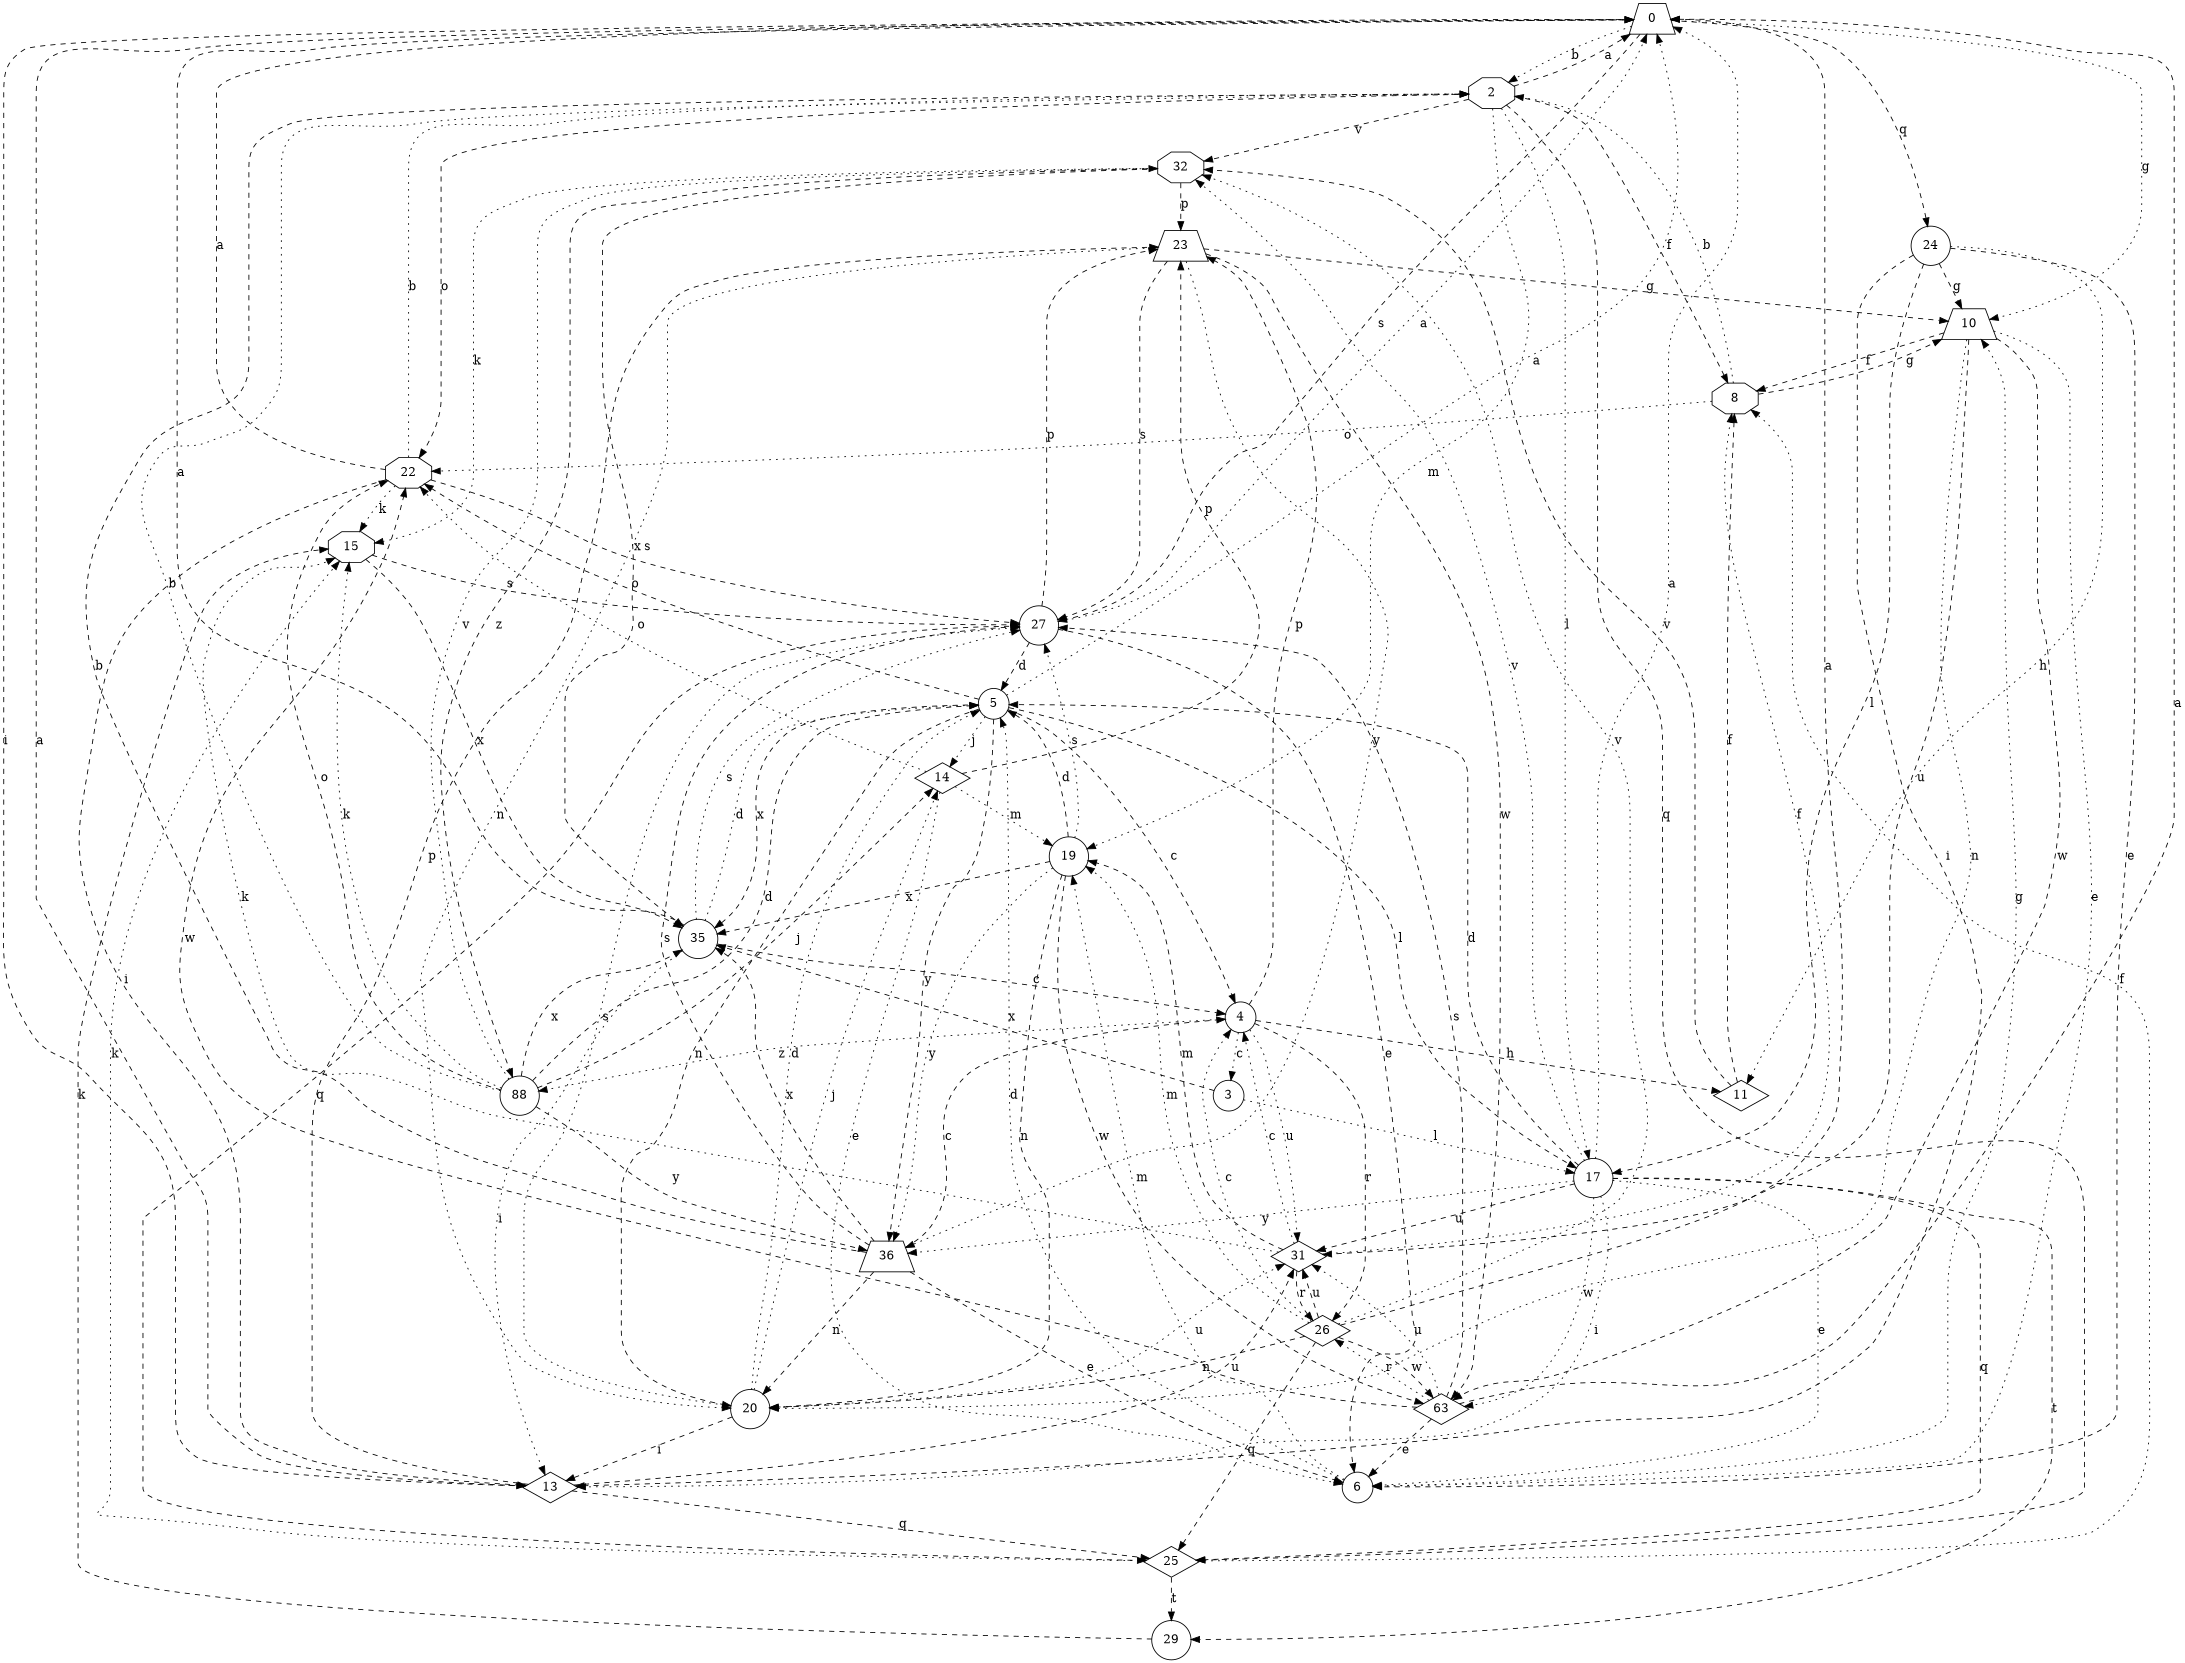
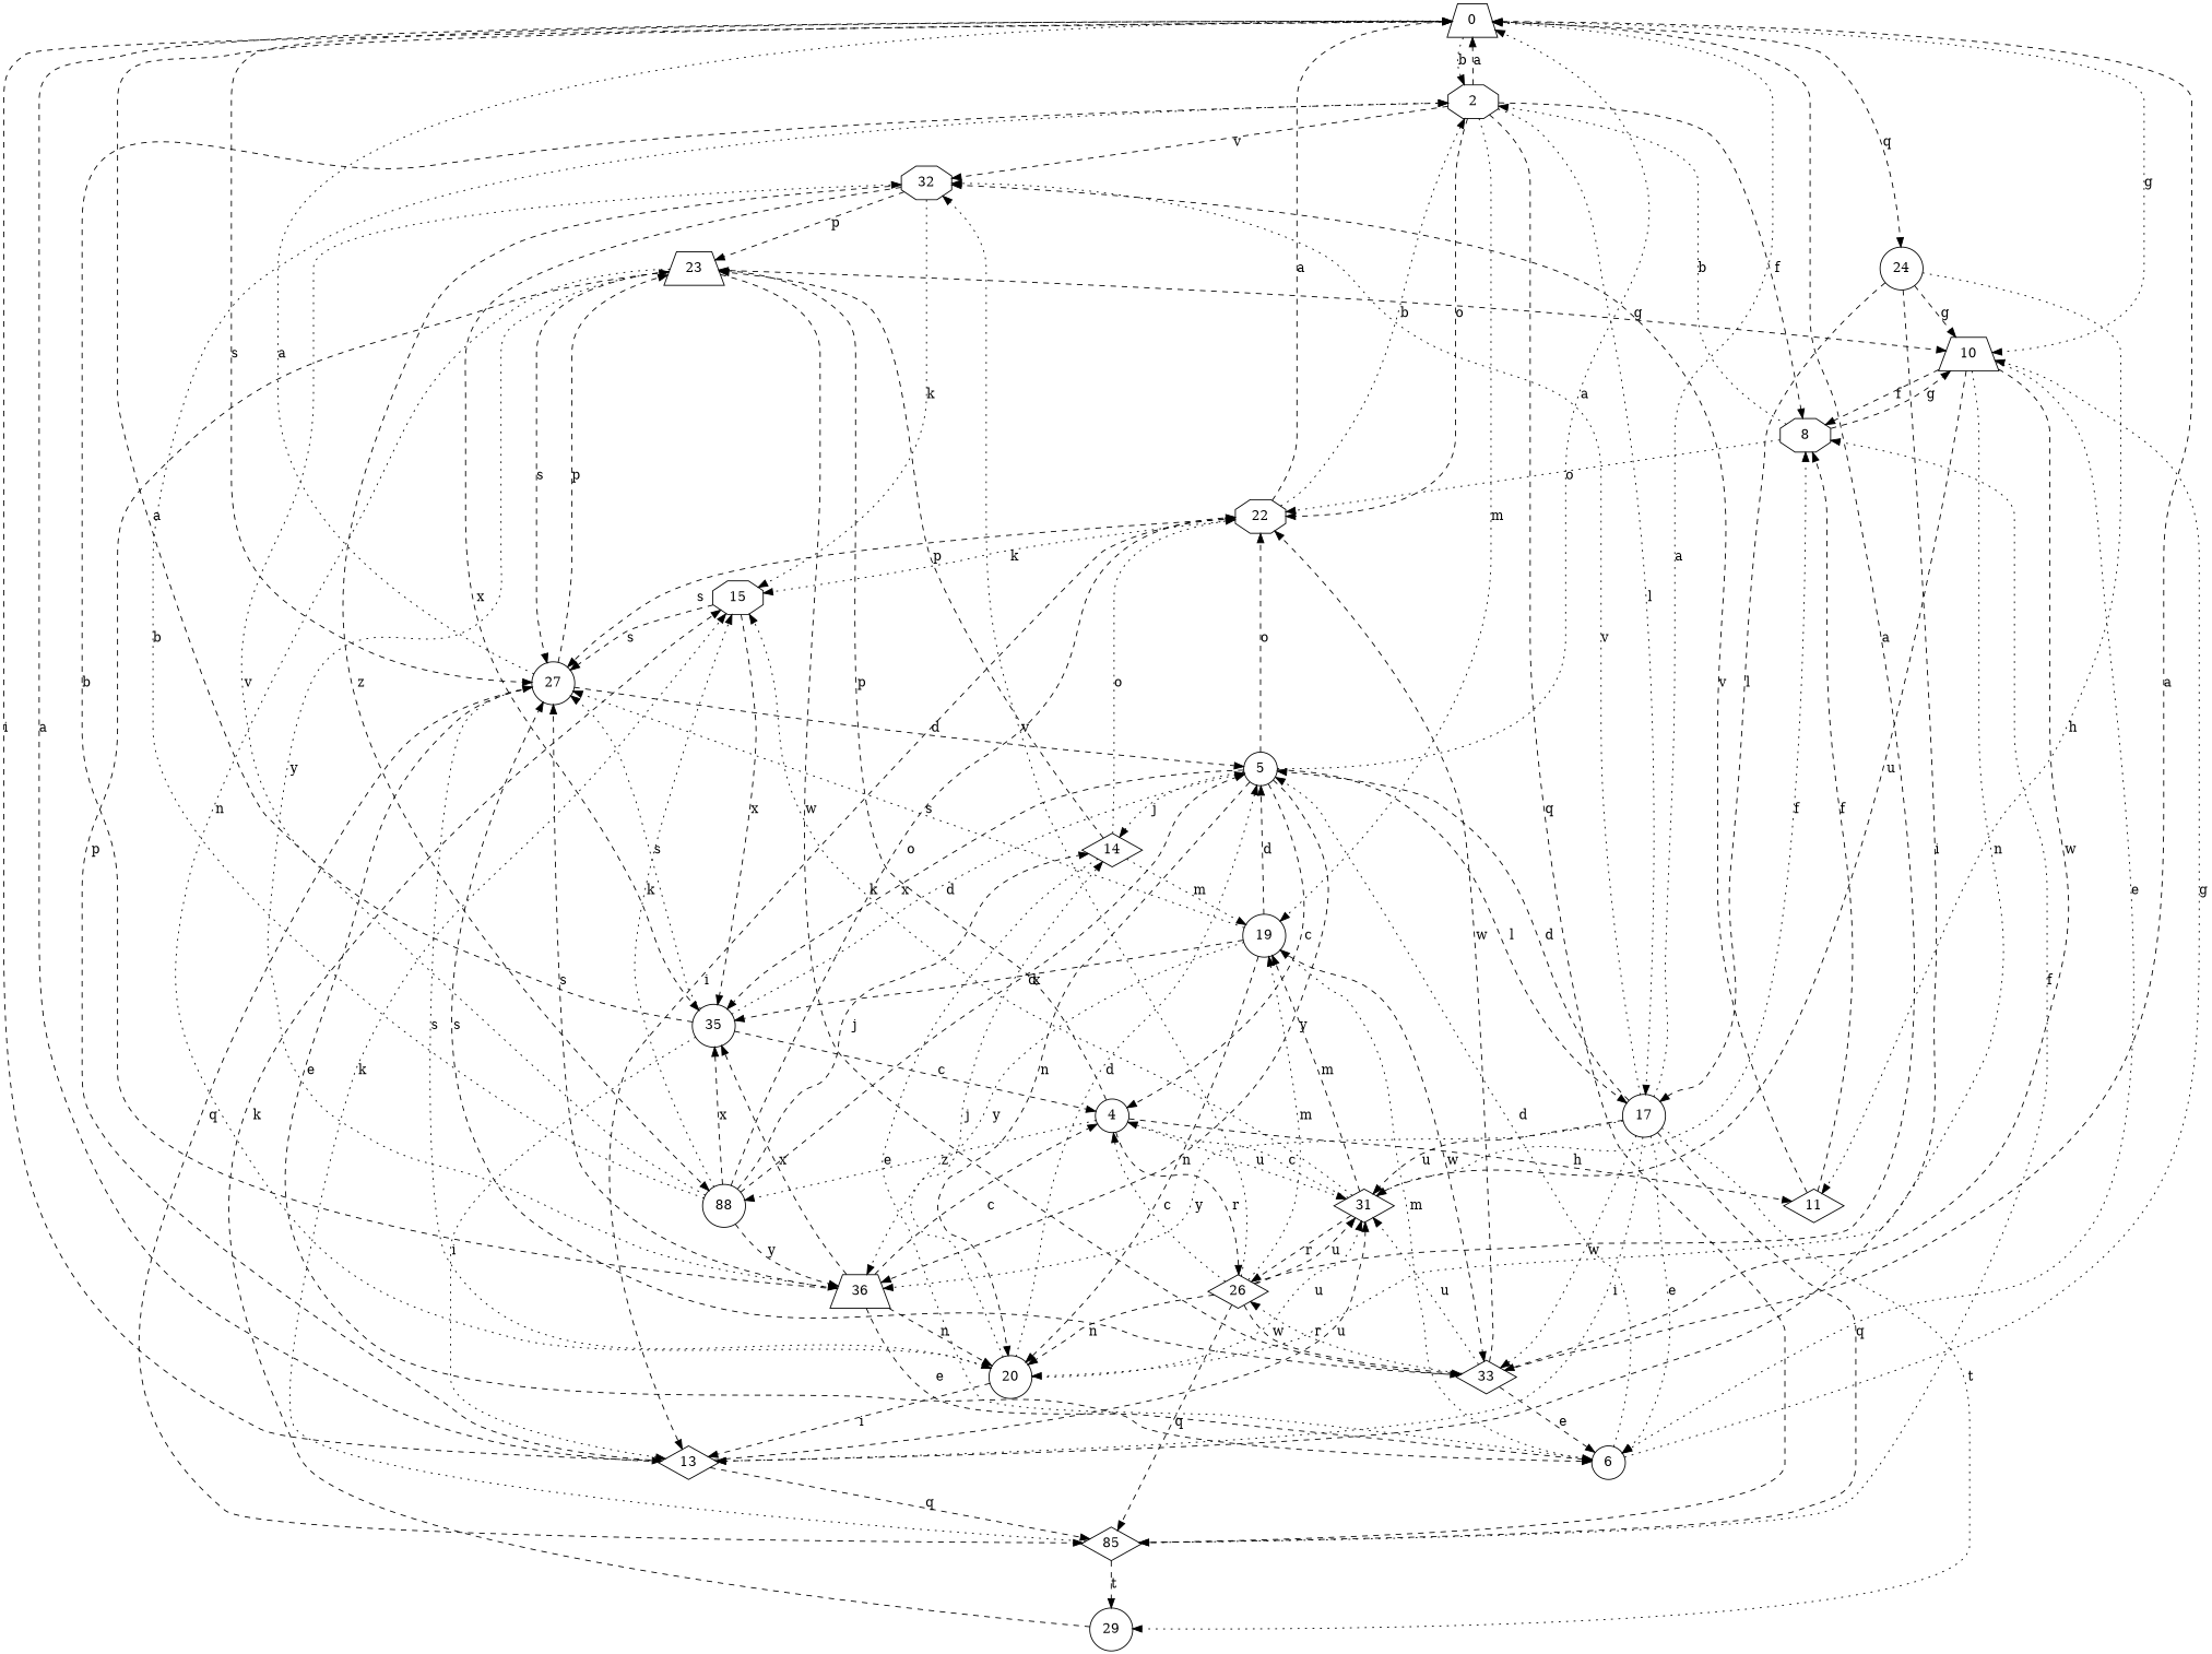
  strict digraph {
    node [shape=circle]
    edge [style=dashed]
    0 [shape=trapezium]
    2 [shape=octagon]
    10 [shape=trapezium]
    13 [shape=diamond]
    24
    27
    8 [shape=octagon]
    17
    19
    22 [shape=octagon]
-   25 [shape=diamond]
+   25 [shape=diamond label=85]
    32 [shape=octagon]
    31 [shape=diamond]
    20
    6
-   33 [shape=diamond label=63]
+   33 [shape=diamond]
    23 [shape=trapezium]
    11 [shape=diamond]
    5
    36 [shape=trapezium]
    29
    35
    15 [shape=octagon]
    n24 [label=88]
-   3
    4
    26 [shape=diamond]
    14 [shape=diamond]
    0 -> 2 [label=b style=dotted]
    0 -> 10 [label=g style=dotted]
    0 -> 13 [label=i]
    0 -> 24 [label=q]
    0 -> 27 [label=s]
    2 -> 0 [label=a]
    2 -> 8 [label=f]
    2 -> 17 [label=l style=dotted]
    2 -> 19 [label=m style=dotted]
    2 -> 22 [label=o]
    2 -> 25 [label=q]
    2 -> 32 [label=v]
    10 -> 8 [label=f]
    10 -> 31 [label=u]
    10 -> 20 [label=n style=dotted]
    10 -> 6 [label=e style=dotted]
    10 -> 33 [label=w]
    13 -> 0 [label=a]
    13 -> 25 [label=q]
    13 -> 31 [label=u]
    13 -> 23 [label=p]
    24 -> 10 [label=g]
    24 -> 13 [label=i]
    24 -> 17 [label=l]
-   24 -> 6 [label=e]
    24 -> 11 [label=h style=dotted]
    27 -> 0 [label=a style=dotted]
    27 -> 25 [label=q]
    27 -> 6 [label=e]
    27 -> 23 [label=p]
    27 -> 5 [label=d]
    8 -> 2 [label=b style=dotted]
    8 -> 10 [label=g]
    8 -> 22 [label=o style=dotted]
    17 -> 0 [label=a style=dotted]
    17 -> 13 [label=i style=dotted]
    17 -> 25 [label=q]
    17 -> 32 [label=v style=dotted]
    17 -> 31 [label=u]
    17 -> 6 [label=e style=dotted]
    17 -> 33 [label=w style=dotted]
    17 -> 5 [label=d]
    17 -> 36 [label=y style=dotted]
-   17 -> 29 [label=t]
+   17 -> 29 [label=t style=dotted]
    19 -> 27 [label=s style=dotted]
    19 -> 20 [label=n]
    19 -> 33 [label=w]
    19 -> 5 [label=d]
    19 -> 36 [label=y style=dotted]
    19 -> 35 [label=x]
    22 -> 0 [label=a]
    22 -> 2 [label=b style=dotted]
    22 -> 13 [label=i]
    22 -> 27 [label=s]
    22 -> 15 [label=k style=dotted]
    25 -> 8 [label=f style=dotted]
    25 -> 29 [label=t]
    25 -> 15 [label=k style=dotted]
    32 -> 23 [label=p]
    32 -> 35 [label=x]
    32 -> 15 [label=k style=dotted]
    32 -> n24 [label=z]
    31 -> 8 [label=f style=dotted]
    31 -> 19 [label=m]
    31 -> 15 [label=k style=dotted]
    31 -> 4 [label=c style=dotted]
    31 -> 26 [label=r]
    20 -> 13 [label=i]
    20 -> 27 [label=s style=dotted]
    20 -> 31 [label=u style=dotted]
    20 -> 5 [label=d style=dotted]
    20 -> 14 [label=j style=dotted]
    6 -> 10 [label=g style=dotted]
    6 -> 19 [label=m style=dotted]
    6 -> 5 [label=d style=dotted]
    33 -> 0 [label=a]
    33 -> 27 [label=s]
    33 -> 22 [label=w]
    33 -> 31 [label=u style=dotted]
    33 -> 6 [label=e]
    33 -> 26 [label=r style=dotted]
    23 -> 10 [label=g]
    23 -> 27 [label=s]
    23 -> 20 [label=n style=dotted]
    23 -> 33 [label=w]
    23 -> 36 [label=y style=dotted]
    11 -> 8 [label=f]
    11 -> 32 [label=v]
    5 -> 0 [label=a style=dotted]
    5 -> 17 [label=l]
    5 -> 22 [label=o]
    5 -> 20 [label=n]
    5 -> 36 [label=y]
    5 -> 35 [label=x]
    5 -> 4 [label=c]
    5 -> 14 [label=j style=dotted]
    36 -> 2 [label=b]
    36 -> 27 [label=s]
    36 -> 20 [label=n]
    36 -> 6 [label=e]
    36 -> 35 [label=x]
    36 -> 4 [label=c]
    29 -> 15 [label=k]
    35 -> 0 [label=a]
    35 -> 13 [label=i style=dotted]
    35 -> 27 [label=s style=dotted]
    35 -> 5 [label=d style=dotted]
    35 -> 4 [label=c]
    15 -> 27 [label=s]
    15 -> 35 [label=x]
    n24 -> 2 [label=b style=dotted]
    n24 -> 22 [label=o]
    n24 -> 32 [label=v style=dotted]
    n24 -> 5 [label=d]
    n24 -> 36 [label=y]
    n24 -> 35 [label=x]
    n24 -> 15 [label=k style=dotted]
    n24 -> 14 [label=j]
-   3 -> 17 [label=l style=dotted]
-   3 -> 35 [label=x]
    4 -> 31 [label=u style=dotted]
    4 -> 23 [label=p]
    4 -> 11 [label=h]
    4 -> n24 [label=z style=dotted]
-   4 -> 3 [label=c style=dotted]
    4 -> 26 [label=r]
    26 -> 0 [label=a]
    26 -> 19 [label=m style=dotted]
    26 -> 25 [label=q]
    26 -> 32 [label=v style=dotted]
    26 -> 31 [label=u]
    26 -> 20 [label=n]
    26 -> 33 [label=w]
    26 -> 4 [label=c style=dotted]
    14 -> 19 [label=m style=dotted]
    14 -> 22 [label=o style=dotted]
    14 -> 6 [label=e style=dotted]
    14 -> 23 [label=p]
  }
